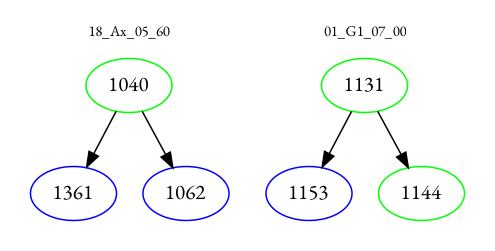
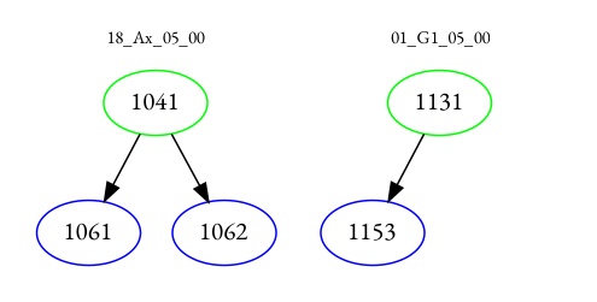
  digraph {
    fontname="EB Garamond"
    node [color=green fontname="EB Garamond"]
    edge [color=black fontname="EB Garamond"]
-   n1 [label=1040]
-   n2 [color=blue label=1361]
+   n1 [label=1041]
+   n2 [color=blue label=1061]
    n3 [color=blue label=1062]
    n4 [label=1131]
    n5 [color=blue label=1153]
-   n6 [label=1144]
    subgraph cluster_1 {
      color=white
      fontsize=10
-     label="18_Ax_05_60"
+     label="18_Ax_05_00"
      n1
      n2
      n3
    }
    subgraph cluster_2 {
      color=white
      fontsize=10
-     label="01_G1_07_00"
+     label="01_G1_05_00"
      n4
      n5
-     n6
    }
    n1 -> n2
    n1 -> n3
    n4 -> n5
-   n4 -> n6
  }
